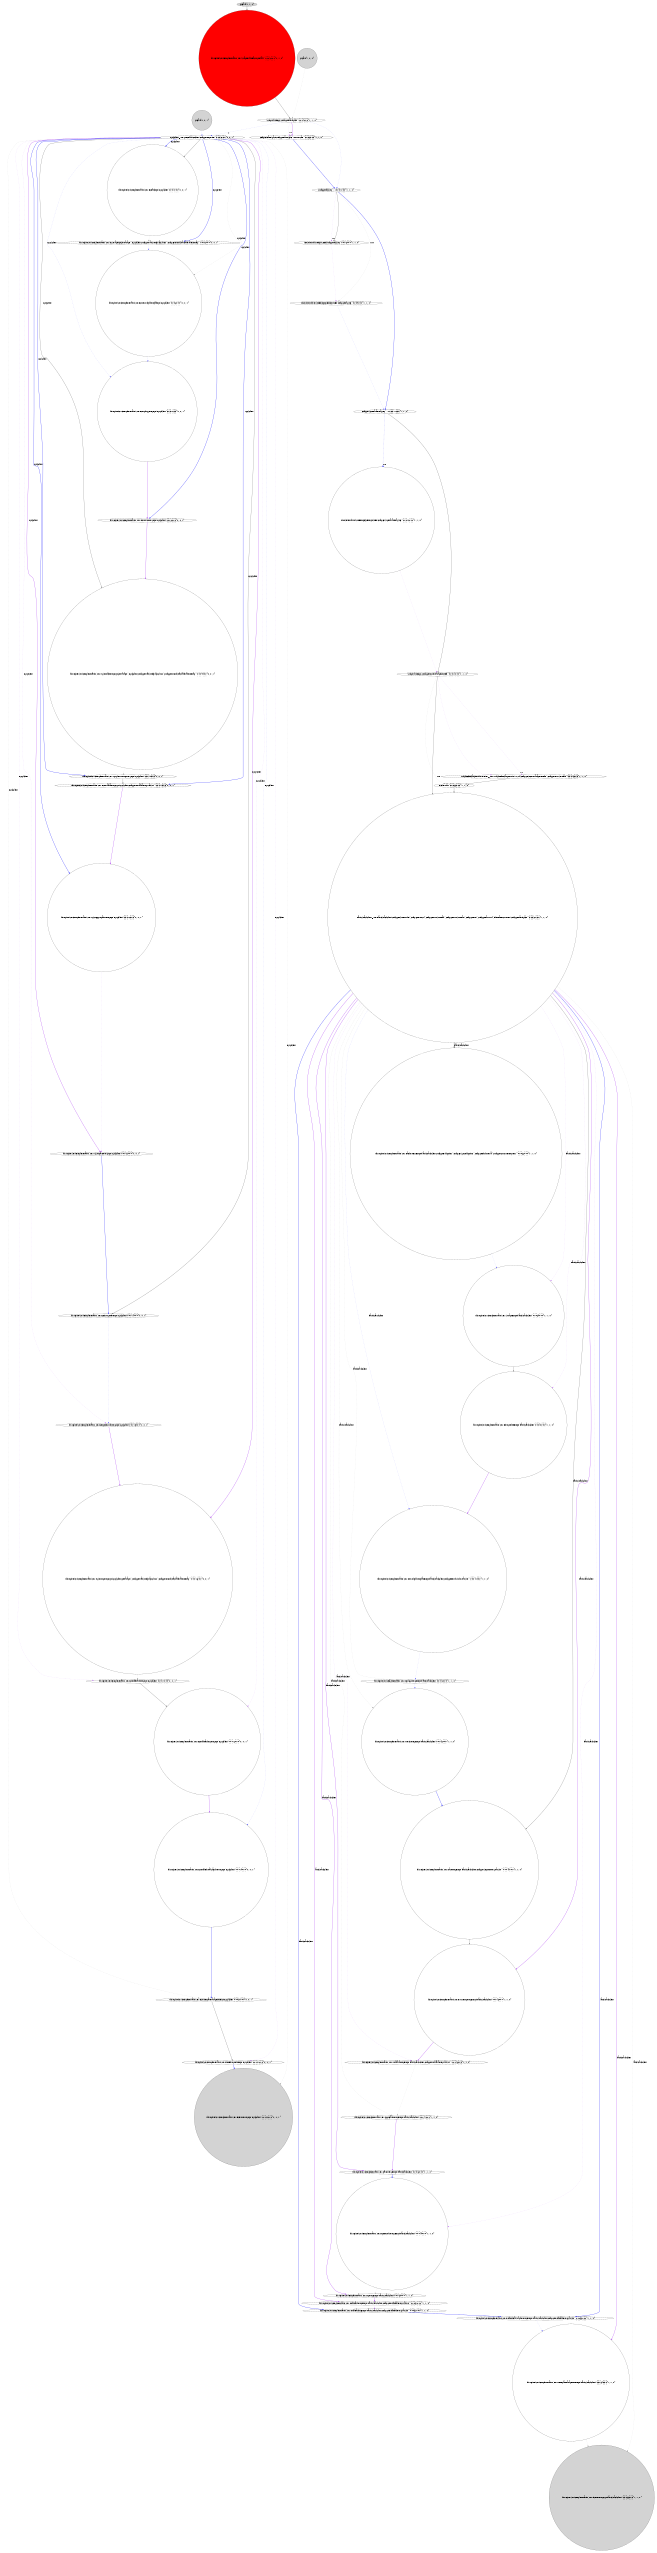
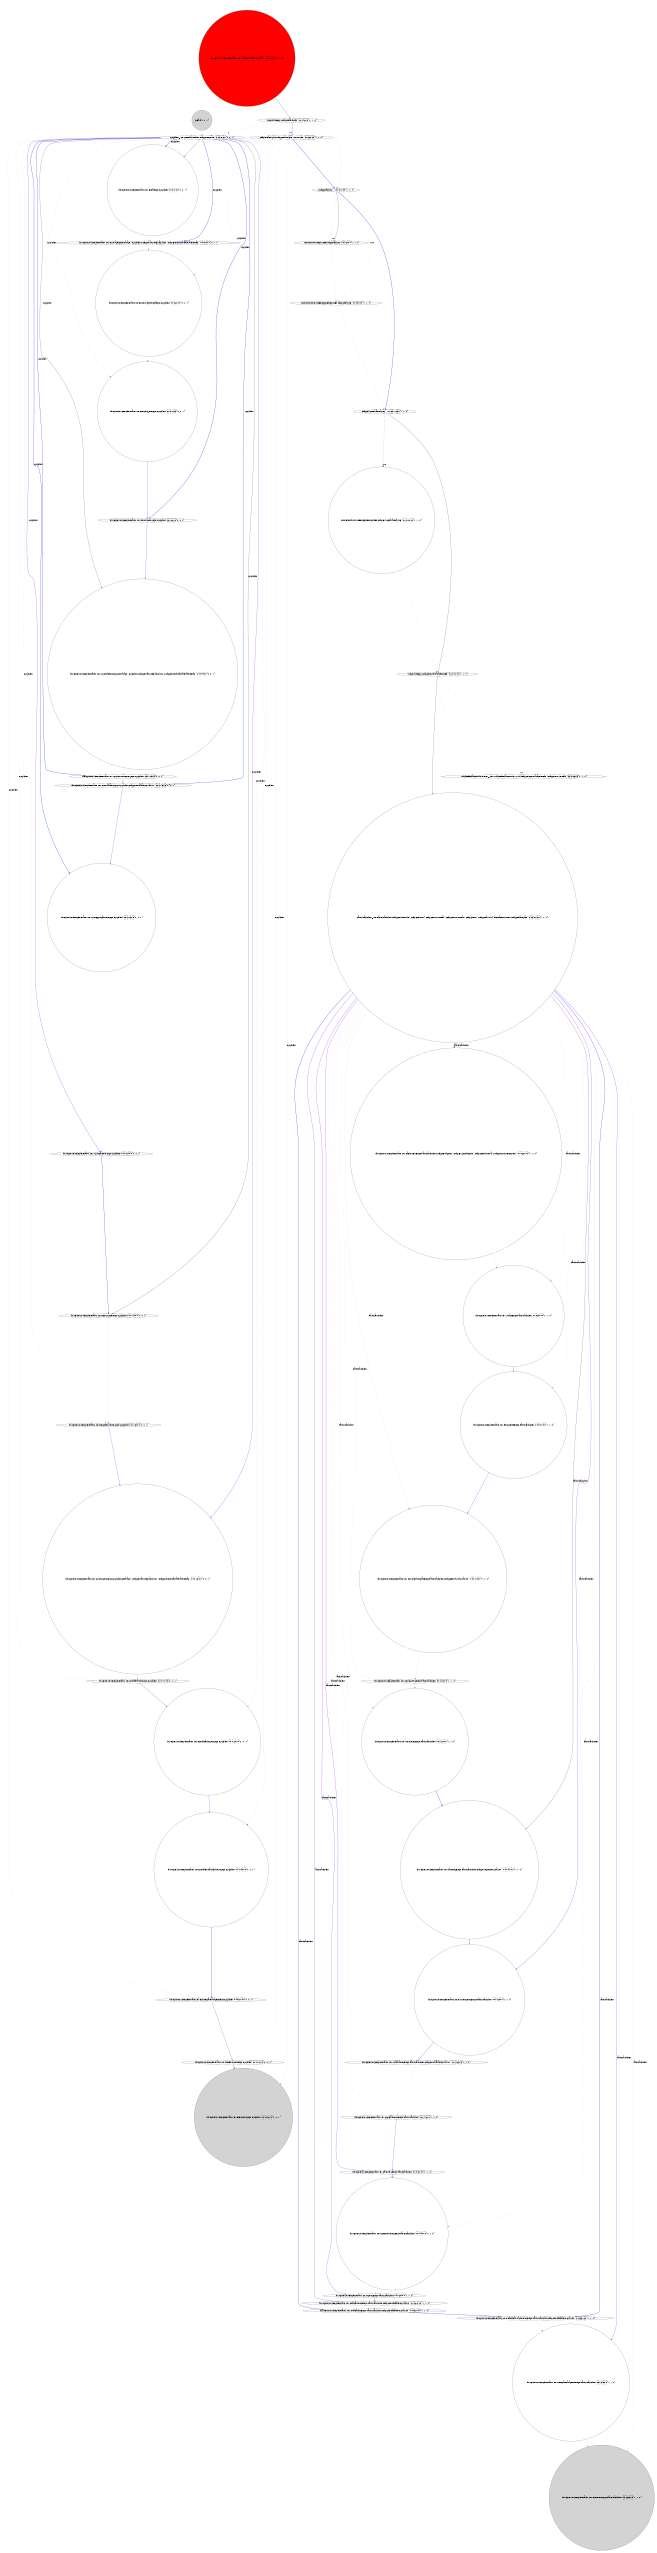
  digraph {
    node [fillcolor=white shape=ellipse style=filled]
    edge [color=gray40 style=bold]
    n1 [label="TimeSeriesUtils.setSUPER_DATASET_DAY_STEP(config.getDayStep())@@@9@@@['1', '1', '0']"]
    n2 [label="config.getSuperDatasetDayStep() > 0@@@11@@@['1', '1', '0']"]
    n3 [label="!StringUtil.isEmpty(config.getSecretsManagementFile())@@@14@@@['1', '1', '0']"]
    n4 [label="TimeSeriesUtils.setSUPER_DATASET_DAY_STEP(config.getSuperDatasetDayStep())@@@12@@@['1', '1', '0']" shape=circle]
    n5 [label="this.registerServiceImplementation(,new H2NetworkAddressAliasDAO(mysqlClient))@@@6@@@['0', '0', '1']" shape=circle]
    n6 [label="this.registerServiceImplementation(,new H2TopologyQueryDAO(mysqlClient))@@@7@@@['0', '0', '1']" shape=circle]
    n7 [label="this.registerServiceImplementation(,new H2MetricsQueryDAO(mysqlClient))@@@8@@@['0', '0', '1']"]
    n8 [label="this.registerServiceImplementation(,new H2UITemplateManagementDAO(mysqlClient))@@@20@@@['0', '0', '1']"]
    n9 [label="this.registerServiceImplementation(,new TiDBHistoryDeleteDAO(mysqlClient))@@@21@@@['0', '0', '1']"]
    n10 [fillcolor=lightgray label="this.registerServiceImplementation(,new H2EventQueryDAO(mysqlClient))@@@22@@@['0', '0', '1']" shape=circle]
    n11 [fillcolor=red label="this.registerServiceImplementation(,new StorageBuilderFactory.Default())@@@3@@@['0', '1', '0']" shape=circle]
    n12 [label="!StringUtil.isEmpty(config.getNameSpace())@@@4@@@['1', '1', '0']"]
    n13 [label="config.setNameSpace(config.getNameSpace().toLowerCase())@@@5@@@['1', '1', '0']"]
    n14 [label="config.getDayStep() > 1@@@7@@@['1', '1', '0']"]
    n15 [label="mysqlClient = new JDBCHikariCPClient(config.getProperties())@@@3@@@['0', '0', '1']"]
    n16 [label="TimeSeriesUtils.setDAY_STEP(config.getDayStep())@@@8@@@['1', '1', '0']"]
    n17 [label="this.registerServiceImplementation(,new H2ProfileTaskQueryDAO(mysqlClient))@@@17@@@['0', '0', '1']"]
    n18 [label="this.registerServiceImplementation(,new H2ProfileTaskLogQueryDAO(mysqlClient))@@@18@@@['0', '0', '1']" shape=circle]
    n19 [label="this.registerServiceImplementation(,new H2ProfileThreadSnapshotQueryDAO(mysqlClient))@@@19@@@['0', '0', '1']" shape=circle]
-   n20 [label="monitor.start()@@@35@@@['1', '1', '0']"]
    n21 [label="MultipleFilesChangeMonitor monitor = new MultipleFilesChangeMonitor(10,null,config.getSecretsManagementFile(),config.getTrustStorePass())@@@15@@@['1', '1', '0']"]
    n22 [label="elasticSearchClient = new ElasticSearchClient(config.getClusterNodes(),config.getProtocol(),config.getTrustStorePath(),config.getTrustStorePass(),config.getUser(),config.getPassword(),indexNameConverters(config.getNameSpace()))@@@37@@@['1', '1', '0']" shape=circle]
    n23 [label="this.registerServiceImplementation(,new UITemplateManagementEsDAO(elasticSearchClient))@@@54@@@['1', '1', '0']" shape=circle]
    n24 [fillcolor=lightgray label="this.registerServiceImplementation(,new ESEventQueryDAO(elasticSearchClient))@@@55@@@['1', '1', '0']" shape=circle]
    n25 [label="this.registerServiceImplementation(,new MySQLAlarmQueryDAO(mysqlClient))@@@13@@@['0', '0', '1']"]
    n26 [label="this.registerServiceImplementation(,new H2BatchDAO(mysqlClient))@@@4@@@['0', '0', '1']" shape=circle]
    n27 [label="this.registerServiceImplementation(,new MySQLTraceQueryDAO(getManager(),mysqlClient,config.getMaxSizeOfArrayColumn(),config.getNumOfSearchableValuesPerTag()))@@@9@@@['0', '0', '1']" shape=circle]
    n28 [label="this.registerServiceImplementation(,new H2TopNRecordsQueryDAO(mysqlClient))@@@15@@@['0', '0', '1']"]
    n29 [label="this.registerServiceImplementation(,new H2StorageDAO(getManager(),mysqlClient,config.getMaxSizeOfArrayColumn(),config.getNumOfSearchableValuesPerTag()))@@@5@@@['0', '0', '1']"]
    n30 [label="this.registerServiceImplementation(,new H2HistoryDeleteDAO(mysqlClient))@@@14@@@['0', '0', '1']"]
    n31 [label="this.registerServiceImplementation(,new MySQLAggregationQueryDAO(mysqlClient))@@@12@@@['0', '0', '1']" shape=circle]
    n32 [label="this.registerServiceImplementation(,new MysqlBrowserLogQueryDAO(mysqlClient))@@@10@@@['0', '0', '1']"]
    n33 [label="this.registerServiceImplementation(,new H2MetadataQueryDAO(mysqlClient,config.getMetadataQueryMaxSize()))@@@11@@@['0', '0', '1']"]
    n34 [label="this.registerServiceImplementation(,new MySQLLogQueryDAO(mysqlClient,getManager(),config.getMaxSizeOfArrayColumn(),config.getNumOfSearchableValuesPerTag()))@@@16@@@['0', '0', '1']" shape=circle]
    n35 [label="this.registerServiceImplementation(,new NetworkAddressAliasEsDAO(elasticSearchClient,config.getResultWindowMaxSize()))@@@41@@@['1', '1', '0']" shape=circle]
    n36 [label="this.registerServiceImplementation(,new TopologyQueryEsDAO(elasticSearchClient))@@@42@@@['1', '1', '0']"]
    n37 [label="this.registerServiceImplementation(,new MetricsQueryEsDAO(elasticSearchClient))@@@43@@@['1', '1', '0']" shape=circle]
    n38 [label="this.registerServiceImplementation(,new ProfileTaskLogEsDAO(elasticSearchClient,config.getProfileTaskQueryMaxSize()))@@@52@@@['1', '1', '0']"]
    n39 [label="this.registerServiceImplementation(,new ProfileThreadSnapshotQueryEsDAO(elasticSearchClient,config.getProfileTaskQueryMaxSize()))@@@53@@@['1', '1', '0']"]
    n40 [label="this.registerServiceImplementation(,new HistoryDeleteEsDAO(elasticSearchClient))@@@40@@@['1', '1', '0']" shape=circle]
    n41 [label="this.registerServiceImplementation(,new ProfileTaskQueryEsDAO(elasticSearchClient,config.getProfileTaskQueryMaxSize()))@@@51@@@['1', '1', '0']"]
    n42 [label="this.registerServiceImplementation(,new AlarmQueryEsDAO(elasticSearchClient))@@@48@@@['1', '1', '0']"]
    n43 [label="this.registerServiceImplementation(,new TopNRecordsQueryEsDAO(elasticSearchClient))@@@49@@@['1', '1', '0']" shape=circle]
    n44 [label="this.registerServiceImplementation(,new TraceQueryEsDAO(elasticSearchClient,config.getSegmentQueryMaxSize()))@@@44@@@['1', '1', '0']" shape=circle]
    n45 [label="this.registerServiceImplementation(,new BrowserLogQueryEsDAO(elasticSearchClient))@@@45@@@['1', '1', '0']" shape=circle]
    n46 [label="this.registerServiceImplementation(,new LogQueryEsDAO(elasticSearchClient))@@@50@@@['1', '1', '0']"]
    n47 [label="this.registerServiceImplementation(,new BatchProcessEsDAO(elasticSearchClient,config.getBulkActions(),config.getSyncBulkActions(),config.getFlushInterval(),config.getConcurrentRequests()))@@@38@@@['1', '1', '0']" shape=circle]
    n48 [label="this.registerServiceImplementation(,new StorageEsDAO(elasticSearchClient))@@@39@@@['1', '1', '0']" shape=circle]
    n49 [label="this.registerServiceImplementation(,new MetadataQueryEsDAO(elasticSearchClient,config.getMetadataQueryMaxSize()))@@@46@@@['1', '1', '0']"]
    n50 [label="this.registerServiceImplementation(,new AggregationQueryEsDAO(elasticSearchClient))@@@47@@@['1', '1', '0']"]
-   n51 [fillcolor=lightgray label="prepare['0', '1', '0']"]
-   n52 [fillcolor=lightgray label="prepare['1', '0', '0']" shape=circle]
    n53 [fillcolor=lightgray label="prepare['0', '0', '1']" shape=circle]
    n1 -> n2 [color=blue style=dotted]
    n2 -> n3
    n2 -> n4 [color=blue label=true style=dotted]
    n2 -> n4 [color=blue style=dotted]
-   n3 -> n20 [label=true style=dotted]
    n3 -> n21 [color=purple style=dotted]
    n3 -> n21 [color=purple label=true style=dotted]
    n3 -> n22
    n4 -> n3 [color=purple style=dotted]
    n5 -> n6 [color=blue style=dotted]
    n6 -> n7 [color=purple]
    n7 -> n27 [color=purple]
    n8 -> n9
    n9 -> n10 [color=blue]
    n11 -> n12
    n12 -> n13 [color=purple]
    n12 -> n13 [color=purple label=true style=dotted]
    n12 -> n14 [color=blue style=dotted]
    n12 -> n15 [color=blue label=0 style=dotted]
    n13 -> n14 [color=blue]
    n14 -> n1 [label=true style=dotted]
    n14 -> n2 [color=blue]
    n14 -> n16 [color=purple label=true style=dotted]
    n14 -> n16
    n15 -> n5 [label=mysqlClient style=dotted]
    n15 -> n6 [color=blue label=mysqlClient style=dotted]
    n15 -> n7 [color=blue label=mysqlClient]
    n15 -> n8 [label=mysqlClient style=dotted]
    n15 -> n9 [color=purple label=mysqlClient style=dotted]
    n15 -> n10 [label=mysqlClient style=dotted]
    n15 -> n17 [color=purple label=mysqlClient style=dotted]
    n15 -> n18 [color=purple label=mysqlClient style=dotted]
    n15 -> n19 [color=blue label=mysqlClient style=dotted]
    n15 -> n25 [color=purple label=mysqlClient]
    n15 -> n26 [color=blue label=mysqlClient]
    n15 -> n26
    n15 -> n27 [label=mysqlClient]
    n15 -> n28 [color=purple label=mysqlClient style=dotted]
    n15 -> n29 [color=blue label=mysqlClient]
    n15 -> n30 [label=mysqlClient]
    n15 -> n31 [color=blue label=mysqlClient]
    n15 -> n32 [color=blue label=mysqlClient]
    n15 -> n33 [color=blue label=mysqlClient]
    n15 -> n34 [color=purple label=mysqlClient]
    n16 -> n1 [color=purple style=dotted]
    n17 -> n18
    n18 -> n19 [color=purple]
    n19 -> n8 [color=blue]
-   n20 -> n22
-   n21 -> n20
    n22 -> n23 [color=purple label=elasticSearchClient]
    n22 -> n24 [label=elasticSearchClient style=dotted]
    n22 -> n35 [color=blue label=elasticSearchClient style=dotted]
    n22 -> n36 [label=elasticSearchClient style=dotted]
    n22 -> n37 [label=elasticSearchClient style=dotted]
    n22 -> n38 [color=blue label=elasticSearchClient]
    n22 -> n39 [color=blue label=elasticSearchClient]
    n22 -> n40 [color=purple label=elasticSearchClient style=dotted]
    n22 -> n41 [color=purple label=elasticSearchClient]
    n22 -> n42 [color=purple label=elasticSearchClient]
    n22 -> n43 [color=purple label=elasticSearchClient style=dotted]
    n22 -> n44 [label=elasticSearchClient]
    n22 -> n45 [color=purple label=elasticSearchClient]
    n22 -> n46 [color=purple label=elasticSearchClient]
    n22 -> n47
    n22 -> n47 [label=elasticSearchClient]
    n22 -> n48 [color=purple label=elasticSearchClient style=dotted]
    n22 -> n49 [color=purple label=elasticSearchClient style=dotted]
    n22 -> n50 [label=elasticSearchClient style=dotted]
    n23 -> n24 [style=dotted]
    n25 -> n30 [color=blue]
    n26 -> n29 [style=dotted]
    n27 -> n32 [style=dotted]
    n28 -> n34 [color=purple]
    n29 -> n5 [color=blue style=dotted]
    n30 -> n28 [color=blue style=dotted]
    n31 -> n25 [color=purple style=dotted]
    n32 -> n33
    n33 -> n31 [color=purple]
    n34 -> n17 [style=dotted]
    n35 -> n36 [color=blue style=dotted]
    n36 -> n37 [color=blue style=dotted]
    n37 -> n44 [color=blue]
    n38 -> n39 [color=blue]
    n39 -> n23 [color=blue style=dotted]
    n40 -> n35 [color=purple]
    n41 -> n38 [color=purple style=dotted]
    n42 -> n43 [color=blue]
    n43 -> n46 [style=dotted]
    n44 -> n45
    n45 -> n49 [color=purple]
    n46 -> n41 [color=purple]
    n47 -> n48 [color=blue style=dotted]
    n48 -> n40
    n49 -> n50 [style=dotted]
    n50 -> n42 [color=purple]
-   n51 -> n11
-   n52 -> n12 [style=dotted]
    n53 -> n15 [color=blue style=dotted]
  }
